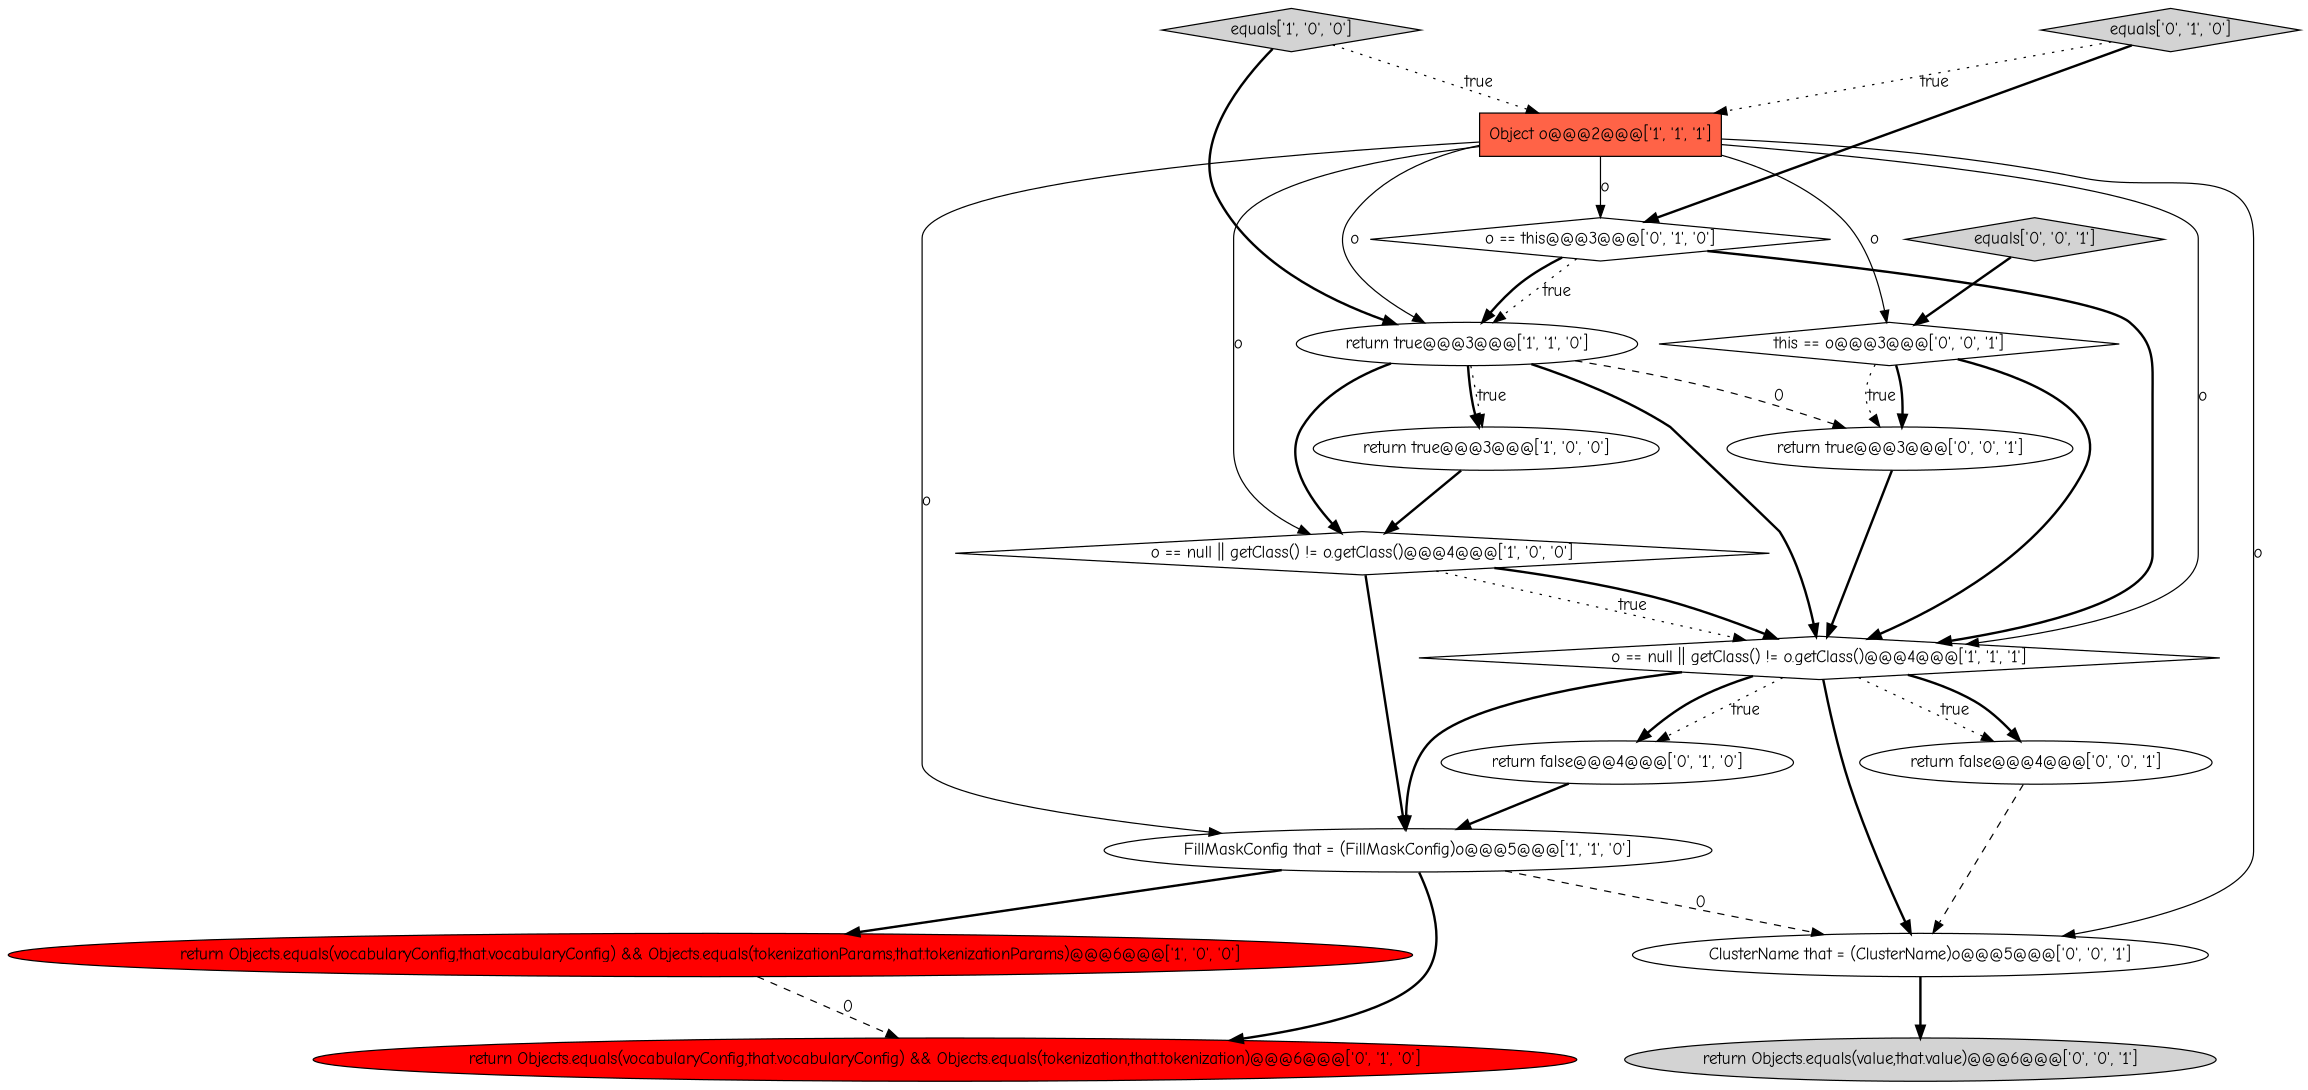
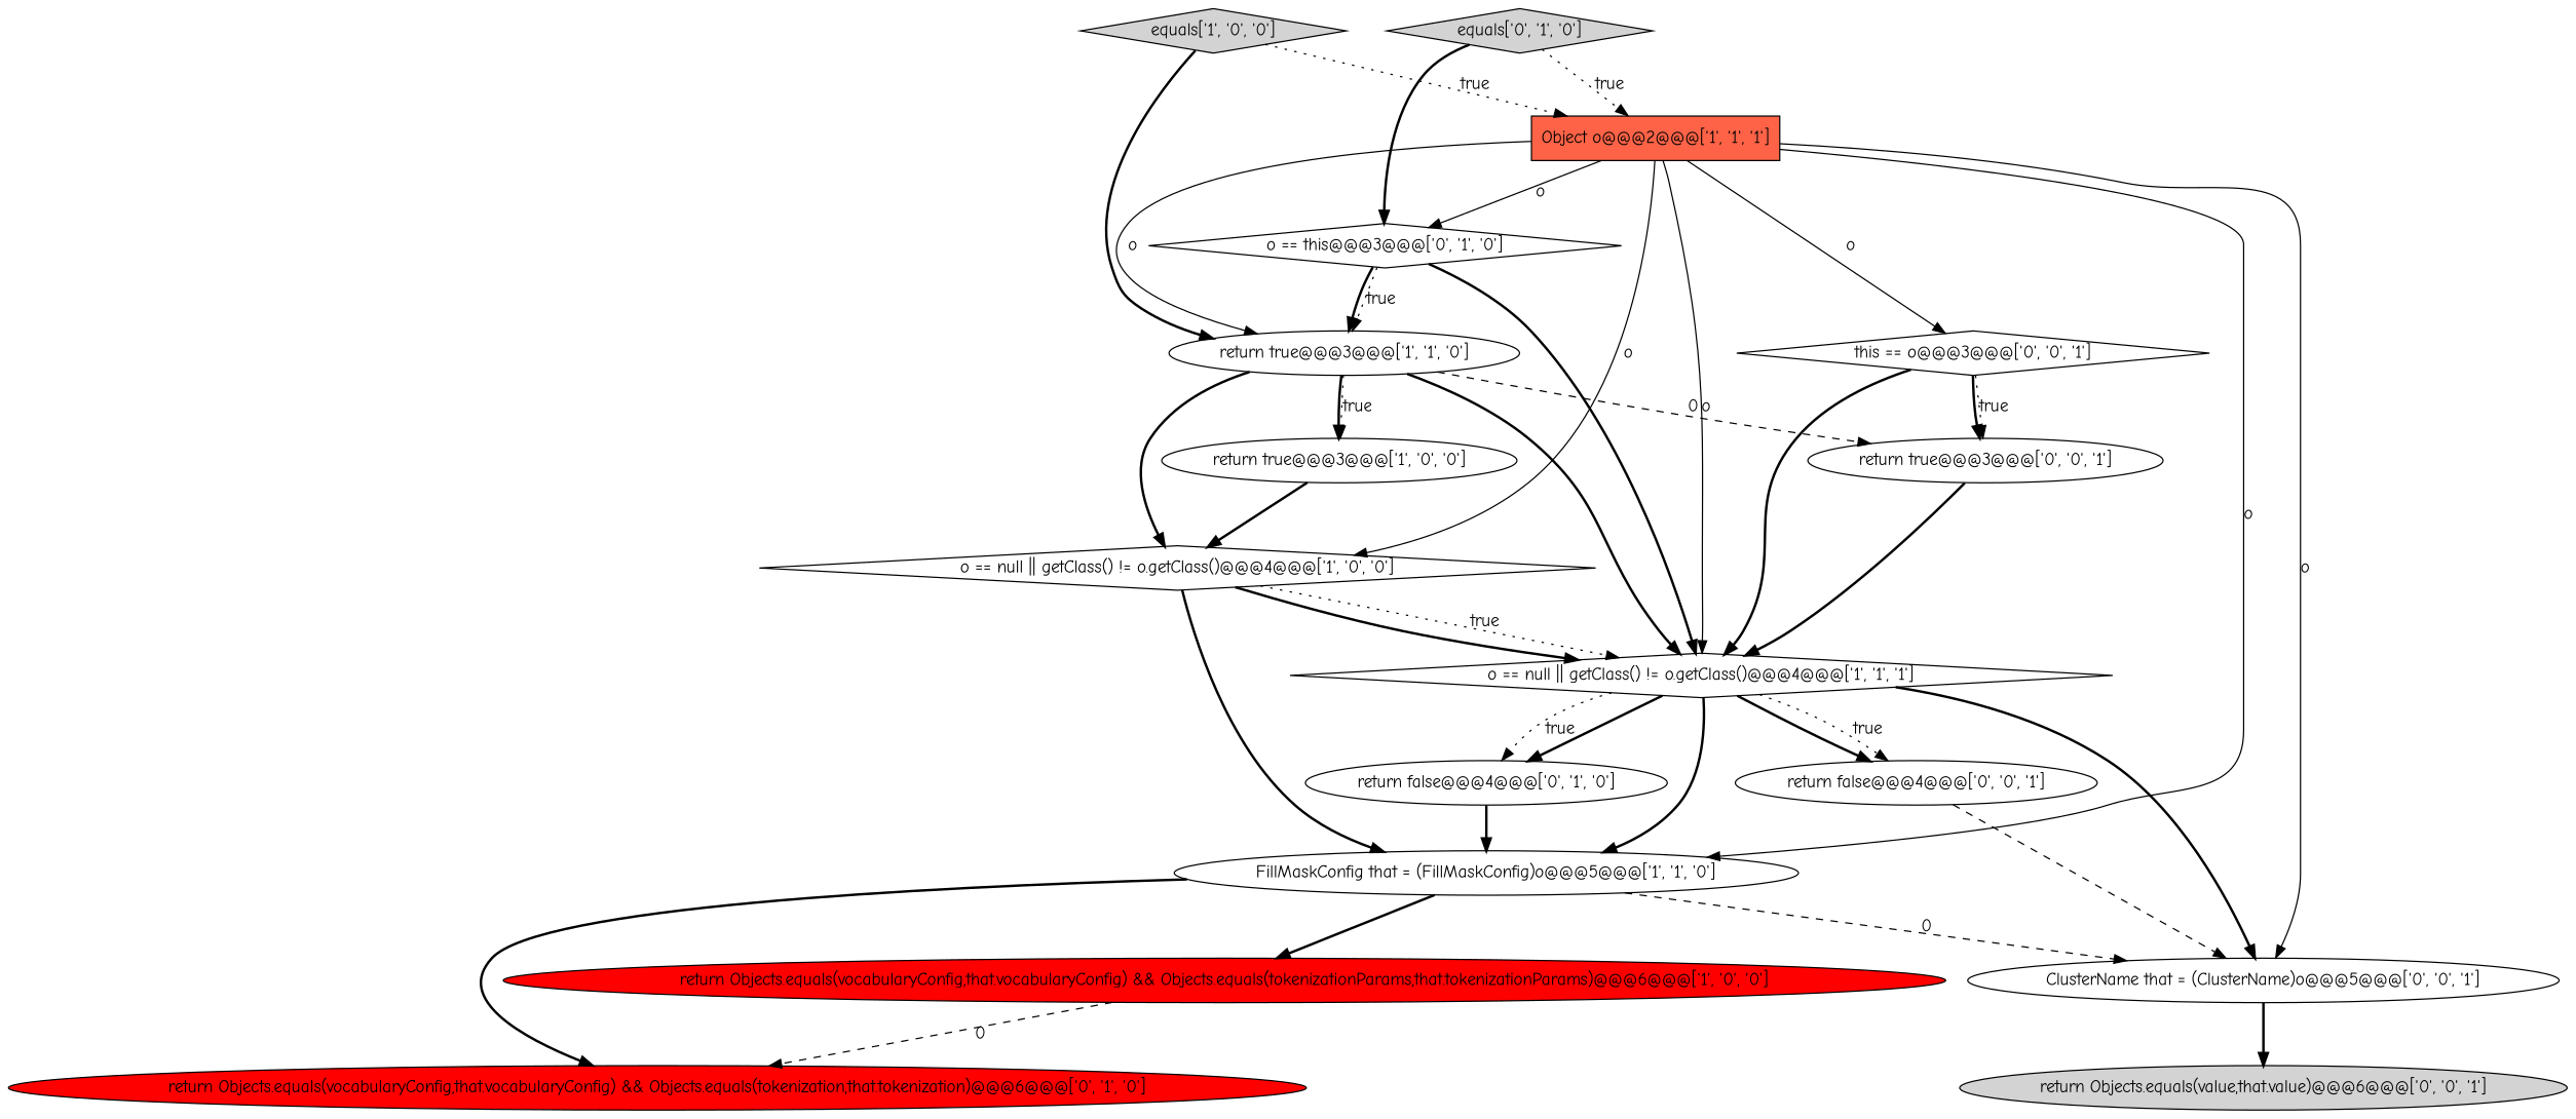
  digraph {
    fontname="Comic Neue"
    node [fillcolor=white fontname="Comic Neue" shape=ellipse style=filled]
    edge [fontname="Comic Neue" style=bold]
    n1 [label="return false@@@4@@@['0', '1', '0']"]
    n2 [label="FillMaskConfig that = (FillMaskConfig)o@@@5@@@['1', '1', '0']"]
    n3 [fillcolor=red label="return Objects.equals(vocabularyConfig,that.vocabularyConfig) && Objects.equals(tokenizationParams,that.tokenizationParams)@@@6@@@['1', '0', '0']"]
    n4 [fillcolor=red label="return Objects.equals(vocabularyConfig,that.vocabularyConfig) && Objects.equals(tokenization,that.tokenization)@@@6@@@['0', '1', '0']"]
    n5 [label="ClusterName that = (ClusterName)o@@@5@@@['0', '0', '1']"]
    n6 [label="this == o@@@3@@@['0', '0', '1']" shape=diamond]
    n7 [label="o == null || getClass() != o.getClass()@@@4@@@['1', '1', '1']" shape=diamond]
    n8 [label="return true@@@3@@@['0', '0', '1']"]
    n9 [label="return false@@@4@@@['0', '0', '1']"]
-   n10 [fillcolor=lightgray label="equals['0', '0', '1']" shape=diamond]
    n11 [fillcolor=tomato label="Object o@@@2@@@['1', '1', '1']" shape=box]
    n12 [label="o == null || getClass() != o.getClass()@@@4@@@['1', '0', '0']" shape=diamond]
    n13 [label="return true@@@3@@@['1', '1', '0']"]
    n14 [label="o == this@@@3@@@['0', '1', '0']" shape=diamond]
    n15 [label="return true@@@3@@@['1', '0', '0']"]
    n16 [fillcolor=lightgray label="return Objects.equals(value,that.value)@@@6@@@['0', '0', '1']"]
    n17 [fillcolor=lightgray label="equals['0', '1', '0']" shape=diamond]
    n18 [fillcolor=lightgray label="equals['1', '0', '0']" shape=diamond]
    n1 -> n2
    n2 -> n3
    n2 -> n4
    n2 -> n5 [label=0 style=dashed]
    n3 -> n4 [label=0 style=dashed]
    n5 -> n16
    n6 -> n7
    n6 -> n8
    n6 -> n8 [label=true style=dotted]
    n7 -> n1
    n7 -> n1 [label=true style=dotted]
    n7 -> n2
    n7 -> n5
    n7 -> n9 [label=true style=dotted]
    n7 -> n9
    n8 -> n7
    n9 -> n5 [style=dashed]
-   n10 -> n6
    n11 -> n2 [label=o style=solid]
    n11 -> n5 [label=o style=solid]
    n11 -> n6 [label=o style=solid]
    n11 -> n7 [label=o style=solid]
    n11 -> n12 [label=o style=solid]
    n11 -> n13 [label=o style=solid]
    n11 -> n14 [label=o style=solid]
    n12 -> n2
    n12 -> n7 [label=true style=dotted]
    n12 -> n7
    n13 -> n7
    n13 -> n8 [label=0 style=dashed]
    n13 -> n12
    n13 -> n15 [label=true style=dotted]
    n13 -> n15
    n14 -> n7
    n14 -> n13 [label=true style=dotted]
    n14 -> n13
    n15 -> n12
    n17 -> n11 [label=true style=dotted]
    n17 -> n14
    n18 -> n11 [label=true style=dotted]
    n18 -> n13
  }
